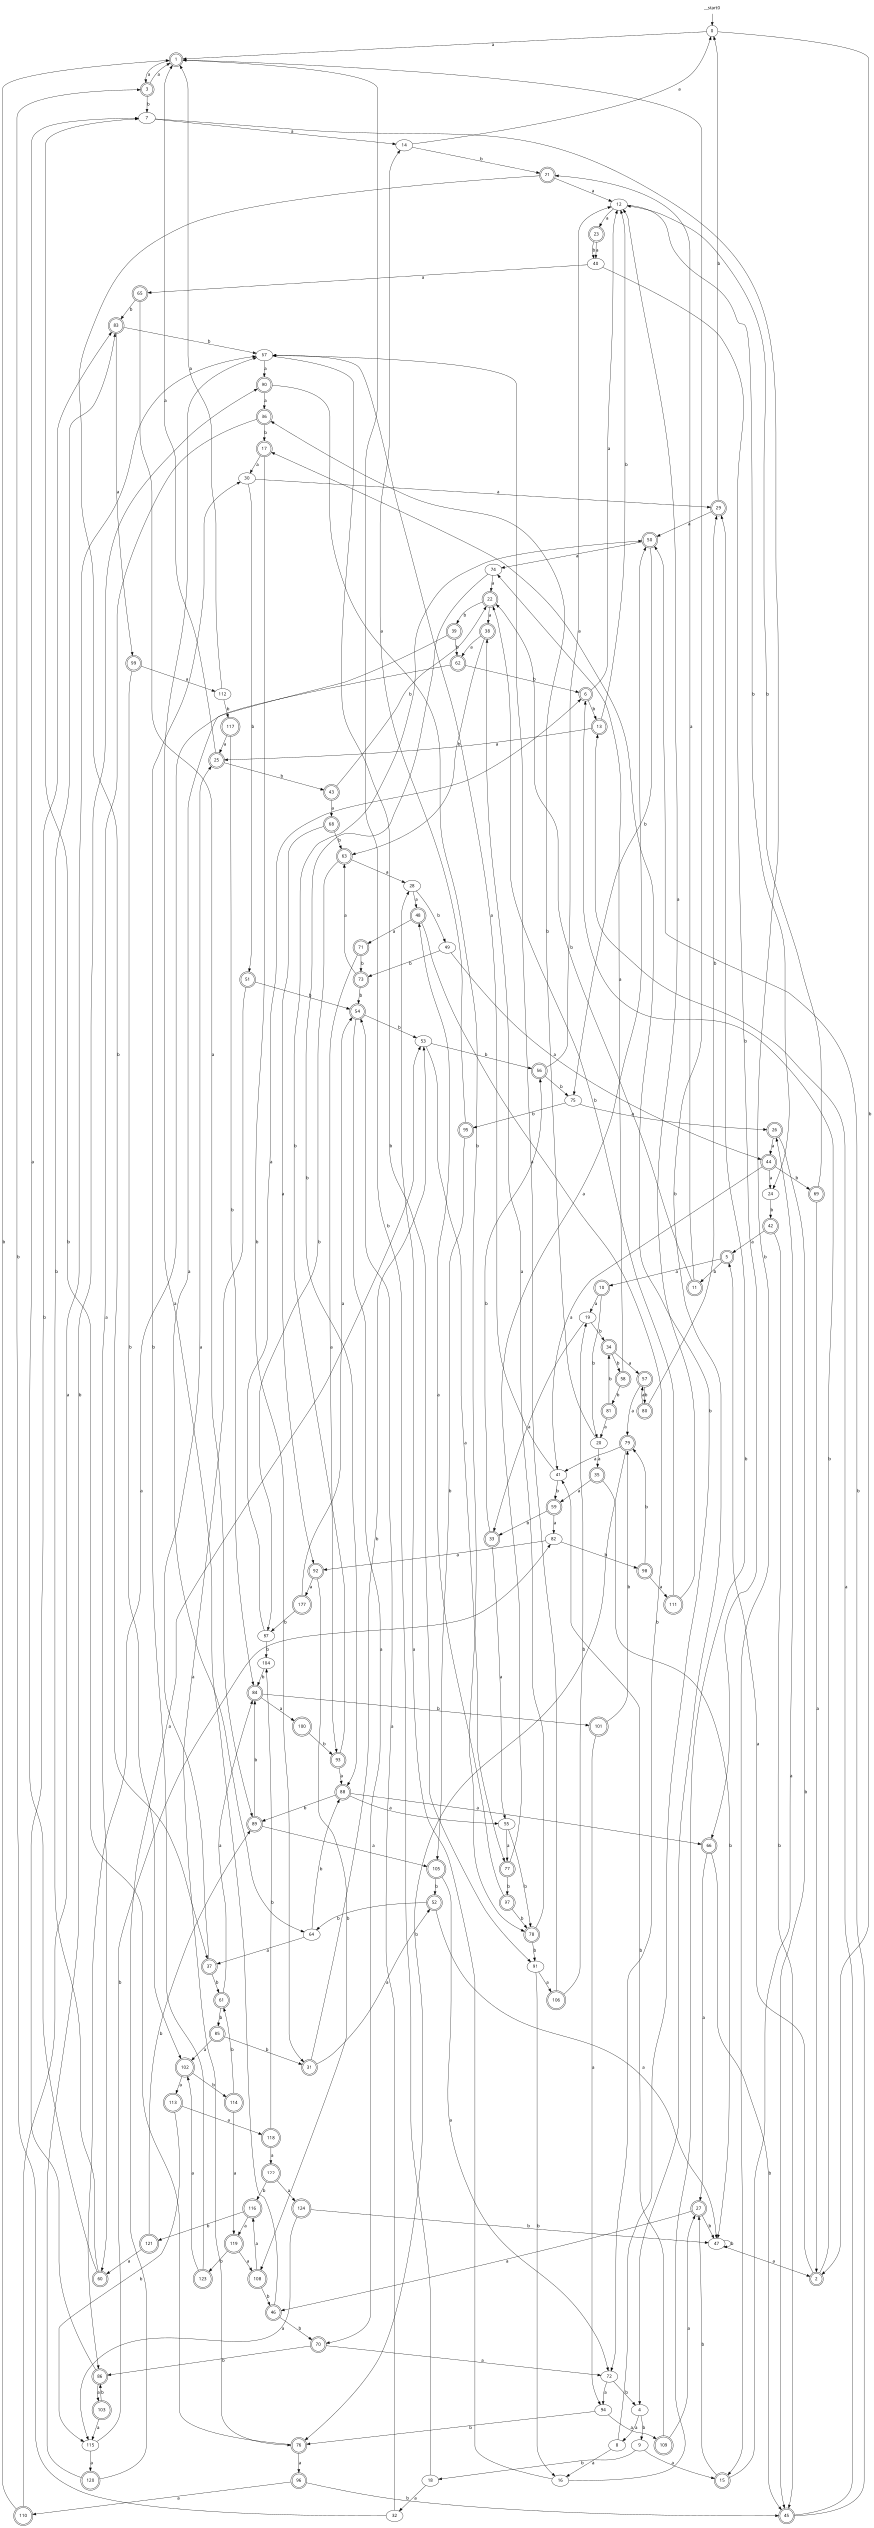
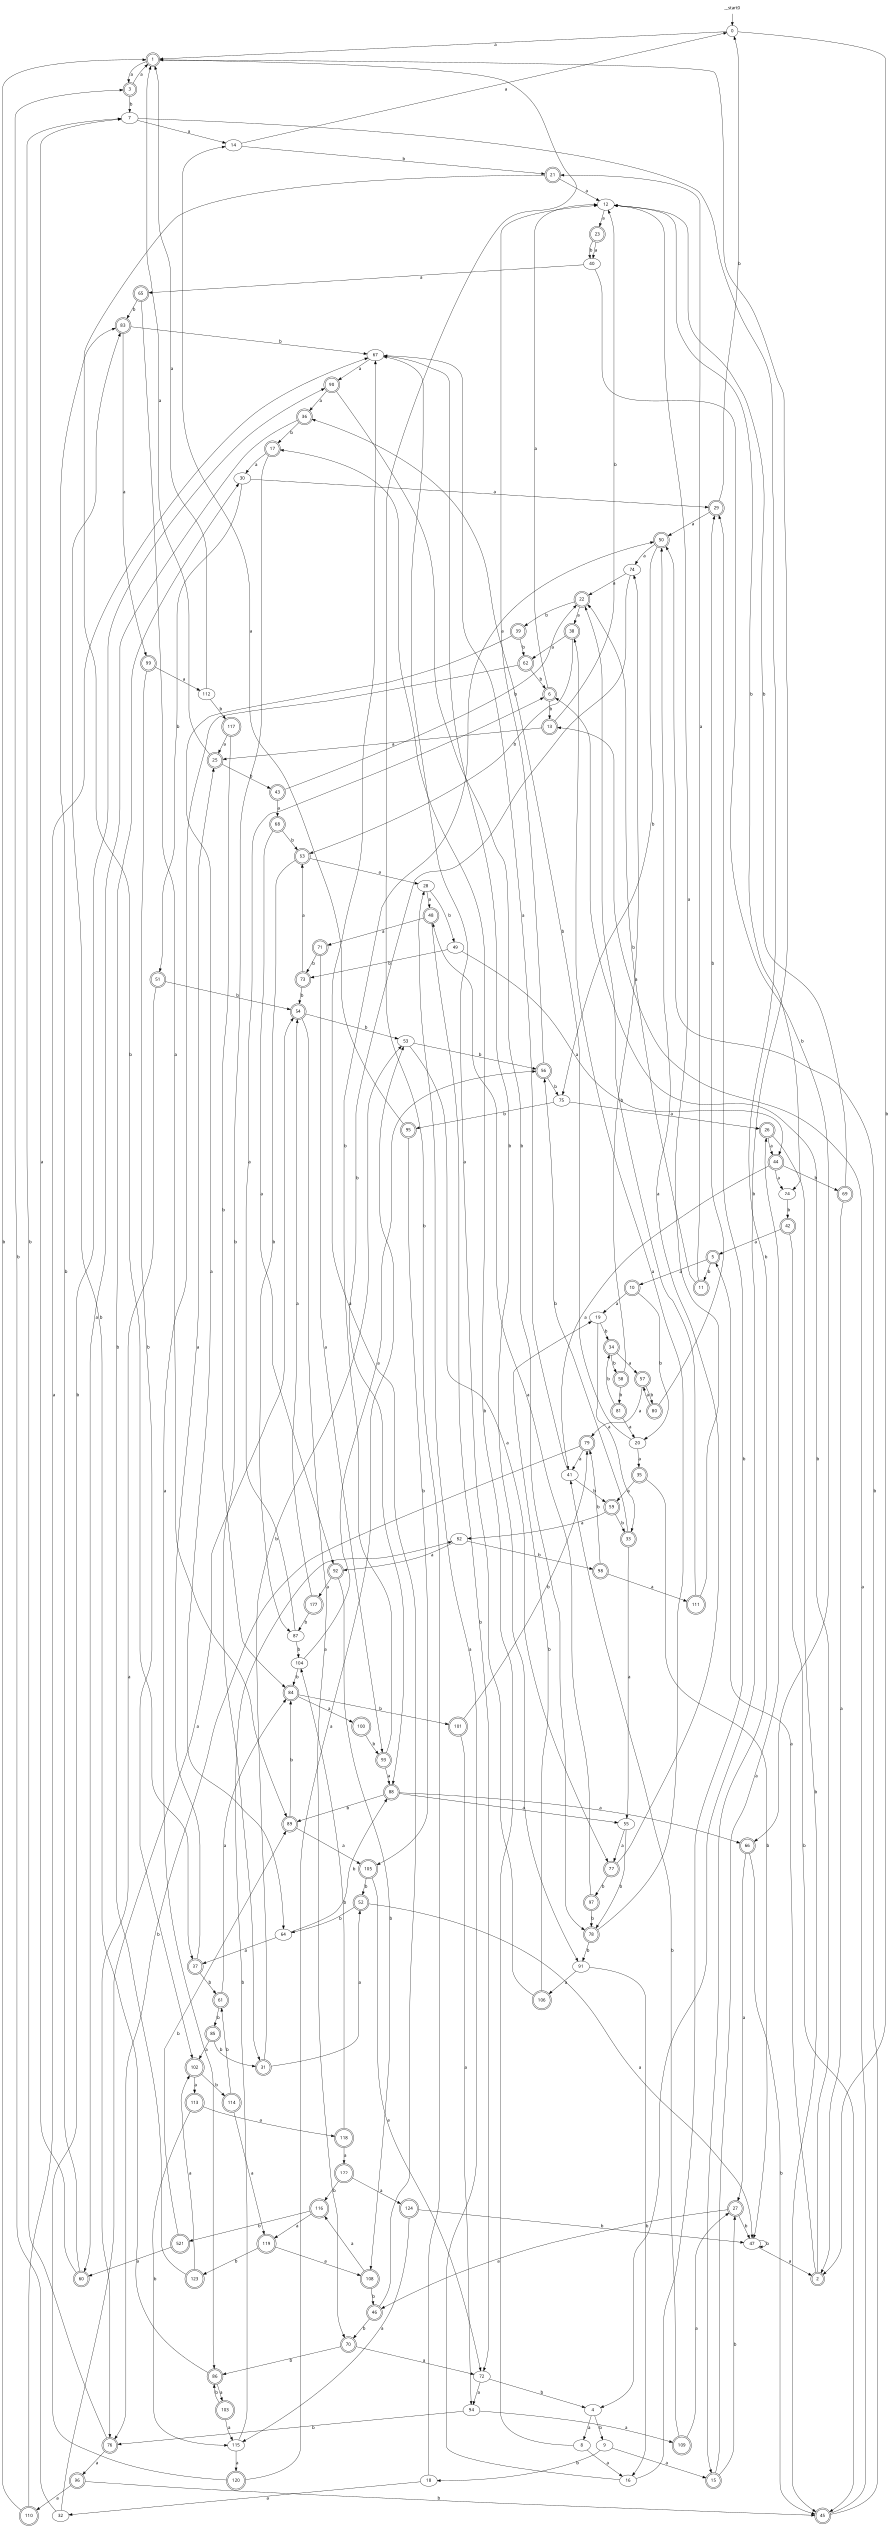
  digraph {
    fontname="Noto Sans"
    node [fontname="Noto Sans" shape=doublecircle]
    edge [fontname="Noto Sans"]
    __start0 [shape=none]
    0 [shape=circle]
    1
    2
    3
    4 [shape=""]
    5
    6
    7 [shape=""]
    8 [shape=""]
    9 [shape=""]
    10
    11
    12 [shape=""]
    13
    14 [shape=""]
    15
    16 [shape=""]
    17
    18 [shape=""]
    19 [shape=""]
    20 [shape=""]
    21
    22
    23
    24 [shape=""]
    25
    26
    27
    28 [shape=""]
    29
    30 [shape=""]
    31
    32 [shape=""]
    33
    34
    35
    36
    37
    38
    39
    40 [shape=""]
    42
    43
    44
    45
    46
    47 [shape=""]
    48
    49 [shape=""]
    50
    51
    52
    53 [shape=""]
    54
    55 [shape=""]
    56
    57
    58
    59
    60
    61
    62
    63
    64 [shape=""]
    65
    66
    41 [shape=""]
    67 [shape=""]
    68
    69
    70
    71
    72 [shape=""]
    73
    74 [shape=""]
    75 [shape=""]
    76
    77
    78
    79
    80
    81
    82 [shape=""]
    83
    84
    85
    86
    87 [shape=""]
    88
    89
    90
    91 [shape=""]
    92
    93
    94 [shape=""]
    95
    96
    97
    98
    99
    100
    101
    102
    103
    104 [shape=""]
    105
    106
    n109 [label=177]
    108
    109
    110
    111
    112 [shape=""]
    113
    114
    115 [shape=""]
    116
    117
    118
    119
    120
-   121
+   121 [label=521]
    122
    123
    124
    __start0 -> 0
    0 -> 1 [label=a]
    0 -> 2 [label=b]
    1 -> 3 [label=a]
    1 -> 4 [label=b]
    2 -> 5 [label=a]
    2 -> 6 [label=b]
    3 -> 1 [label=a]
    3 -> 7 [label=b]
    4 -> 8 [label=a]
    4 -> 9 [label=b]
    5 -> 10 [label=a]
    5 -> 11 [label=b]
    6 -> 12 [label=a]
    6 -> 13 [label=b]
    7 -> 14 [label=a]
    7 -> 15 [label=b]
    8 -> 16 [label=a]
    8 -> 17 [label=b]
    9 -> 15 [label=a]
    9 -> 18 [label=b]
    10 -> 19 [label=a]
    10 -> 20 [label=b]
    11 -> 21 [label=a]
    11 -> 22 [label=b]
    12 -> 23 [label=a]
    12 -> 24 [label=b]
    13 -> 12 [label=b]
    13 -> 25 [label=a]
    14 -> 0 [label=a]
    14 -> 21 [label=b]
    15 -> 26 [label=a]
    15 -> 27 [label=b]
    16 -> 28 [label=a]
    16 -> 29 [label=b]
    17 -> 30 [label=a]
    17 -> 31 [label=b]
    18 -> 1 [label=b]
    18 -> 32 [label=a]
    19 -> 33 [label=a]
    19 -> 34 [label=b]
    20 -> 35 [label=a]
    20 -> 36 [label=b]
    21 -> 12 [label=a]
    21 -> 37 [label=b]
    22 -> 38 [label=a]
    22 -> 39 [label=b]
    23 -> 40 [label=a]
    23 -> 40 [label=b]
    24 -> 42 [label=b]
    25 -> 1 [label=a]
    25 -> 43 [label=b]
    26 -> 44 [label=a]
    26 -> 45 [label=b]
    27 -> 46 [label=a]
    27 -> 47 [label=b]
    28 -> 48 [label=a]
    28 -> 49 [label=b]
    29 -> 0 [label=b]
    29 -> 50 [label=a]
    30 -> 29 [label=a]
    30 -> 51 [label=b]
    31 -> 52 [label=a]
    31 -> 53 [label=b]
    32 -> 3 [label=b]
    32 -> 54 [label=a]
    33 -> 55 [label=a]
    33 -> 56 [label=b]
    34 -> 57 [label=a]
    34 -> 58 [label=b]
    35 -> 47 [label=b]
    35 -> 59 [label=a]
    36 -> 17 [label=b]
    36 -> 60 [label=a]
    37 -> 25 [label=a]
    37 -> 61 [label=b]
    38 -> 62 [label=a]
    38 -> 63 [label=b]
    39 -> 62 [label=b]
    39 -> 64 [label=a]
    40 -> 65 [label=a]
    40 -> 66 [label=b]
    42 -> 5 [label=a]
    42 -> 45 [label=b]
    43 -> 22 [label=b]
    43 -> 68 [label=a]
    44 -> 24 [label=a]
    44 -> 41 [label=a]
    44 -> 69 [label=b]
    45 -> 13 [label=a]
    45 -> 50 [label=b]
    46 -> 67 [label=a]
    46 -> 70 [label=b]
    47 -> 2 [label=a]
    47 -> 47 [label=b]
    48 -> 71 [label=a]
    48 -> 72 [label=b]
    49 -> 44 [label=a]
    49 -> 73 [label=b]
    50 -> 74 [label=a]
    50 -> 75 [label=b]
    51 -> 54 [label=b]
    51 -> 76 [label=a]
    52 -> 47 [label=a]
    52 -> 64 [label=b]
    53 -> 56 [label=b]
    53 -> 77 [label=a]
    54 -> 53 [label=b]
    54 -> 70 [label=a]
    55 -> 77 [label=a]
    55 -> 78 [label=b]
    56 -> 12 [label=a]
    56 -> 75 [label=b]
    57 -> 79 [label=a]
    57 -> 80 [label=b]
    58 -> 74 [label=a]
    58 -> 81 [label=b]
    59 -> 33 [label=b]
    59 -> 82 [label=a]
    60 -> 7 [label=a]
    60 -> 83 [label=b]
    61 -> 84 [label=a]
    61 -> 85 [label=b]
    62 -> 6 [label=b]
    62 -> 86 [label=a]
    63 -> 28 [label=a]
    63 -> 87 [label=b]
    64 -> 37 [label=a]
    64 -> 88 [label=b]
    65 -> 83 [label=b]
    65 -> 89 [label=a]
    66 -> 27 [label=a]
    66 -> 45 [label=b]
    41 -> 59 [label=b]
    41 -> 67 [label=a]
    67 -> 90 [label=a]
    67 -> 91 [label=b]
    68 -> 63 [label=b]
    68 -> 92 [label=a]
    69 -> 2 [label=a]
    69 -> 12 [label=b]
    70 -> 72 [label=a]
    70 -> 86 [label=b]
    71 -> 73 [label=b]
    71 -> 93 [label=a]
    72 -> 4 [label=b]
    72 -> 94 [label=a]
    73 -> 54 [label=b]
    73 -> 63 [label=a]
    74 -> 22 [label=a]
    74 -> 88 [label=b]
    75 -> 26 [label=a]
    75 -> 95 [label=b]
    76 -> 7 [label=b]
    76 -> 96 [label=a]
    77 -> 50 [label=a]
    77 -> 97 [label=b]
    78 -> 38 [label=a]
    78 -> 91 [label=b]
    79 -> 41 [label=a]
    79 -> 76 [label=b]
    80 -> 29 [label=b]
    80 -> 57 [label=a]
    81 -> 20 [label=a]
    81 -> 34 [label=b]
    82 -> 92 [label=a]
    82 -> 98 [label=b]
    83 -> 67 [label=b]
    83 -> 99 [label=a]
    84 -> 100 [label=a]
    84 -> 101 [label=b]
    85 -> 31 [label=b]
    85 -> 102 [label=a]
    86 -> 83 [label=b]
    86 -> 103 [label=a]
    87 -> 6 [label=a]
    87 -> 104 [label=b]
    88 -> 55 [label=a]
    88 -> 66 [label=a]
    88 -> 89 [label=b]
    89 -> 84 [label=b]
    89 -> 105 [label=a]
    90 -> 36 [label=a]
    90 -> 78 [label=b]
    91 -> 16 [label=b]
    91 -> 106 [label=a]
    92 -> n109 [label=a]
    92 -> 108 [label=b]
    93 -> 50 [label=b]
    93 -> 88 [label=a]
    94 -> 76 [label=b]
    94 -> 109 [label=a]
    95 -> 14 [label=a]
    95 -> 105 [label=b]
    96 -> 45 [label=b]
    96 -> 110 [label=a]
    97 -> 48 [label=a]
    97 -> 78 [label=b]
    98 -> 79 [label=b]
    98 -> 111 [label=a]
    99 -> 102 [label=b]
    99 -> 112 [label=a]
    100 -> 93 [label=b]
    101 -> 79 [label=b]
    101 -> 94 [label=a]
    102 -> 113 [label=a]
    102 -> 114 [label=b]
    103 -> 86 [label=b]
    103 -> 115 [label=a]
+   104 -> 56 [label=a]
    104 -> 84 [label=b]
    105 -> 52 [label=b]
    105 -> 72 [label=a]
    106 -> 19 [label=b]
    106 -> 67 [label=a]
    n109 -> 54 [label=a]
    n109 -> 87 [label=b]
    108 -> 46 [label=b]
    108 -> 116 [label=a]
    109 -> 27 [label=a]
    109 -> 41 [label=b]
    110 -> 1 [label=b]
    110 -> 67 [label=a]
    111 -> 12 [label=a]
    111 -> 22 [label=b]
    112 -> 1 [label=a]
    112 -> 117 [label=b]
    113 -> 115 [label=b]
    113 -> 118 [label=a]
    114 -> 61 [label=b]
    114 -> 119 [label=a]
    115 -> 82 [label=b]
    115 -> 120 [label=a]
    116 -> 119 [label=a]
    116 -> 121 [label=b]
    117 -> 25 [label=a]
    117 -> 84 [label=b]
    118 -> 104 [label=b]
    118 -> 122 [label=a]
    119 -> 108 [label=a]
    119 -> 123 [label=b]
    120 -> 53 [label=a]
    120 -> 90 [label=b]
    121 -> 60 [label=a]
    121 -> 89 [label=b]
    122 -> 116 [label=b]
    122 -> 124 [label=a]
    123 -> 30 [label=b]
    123 -> 102 [label=a]
    124 -> 47 [label=b]
    124 -> 115 [label=a]
  }
